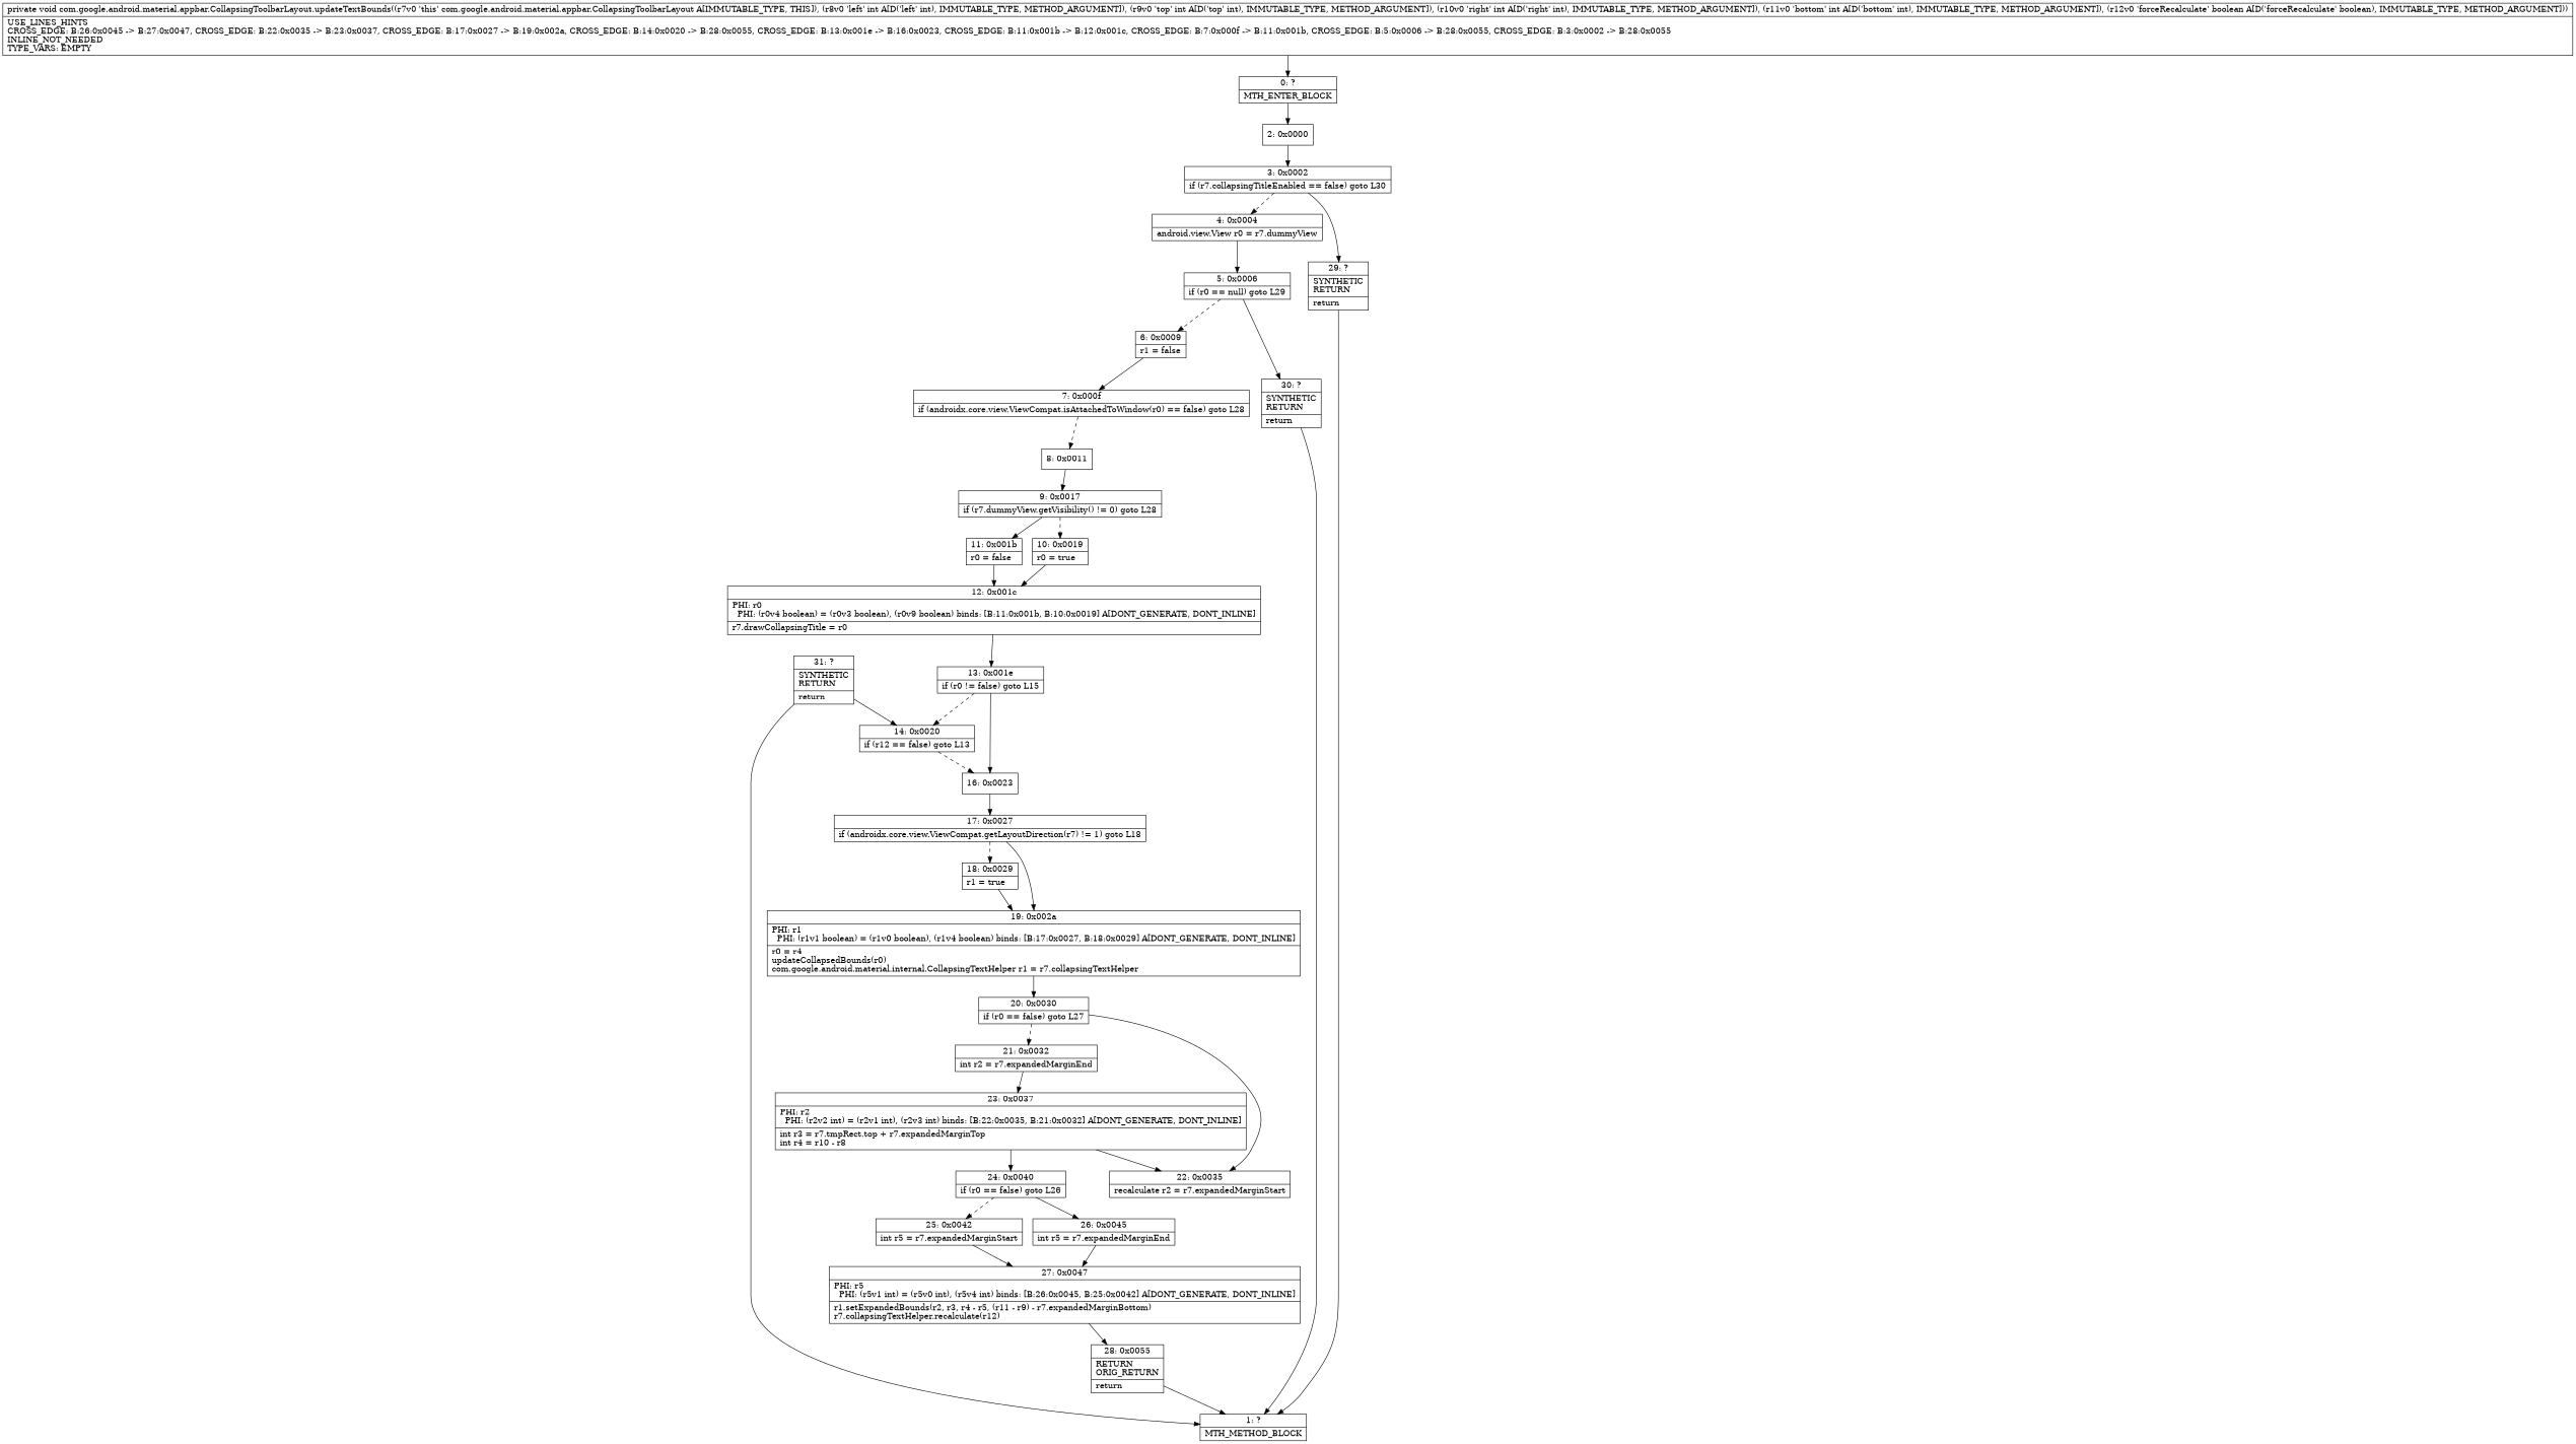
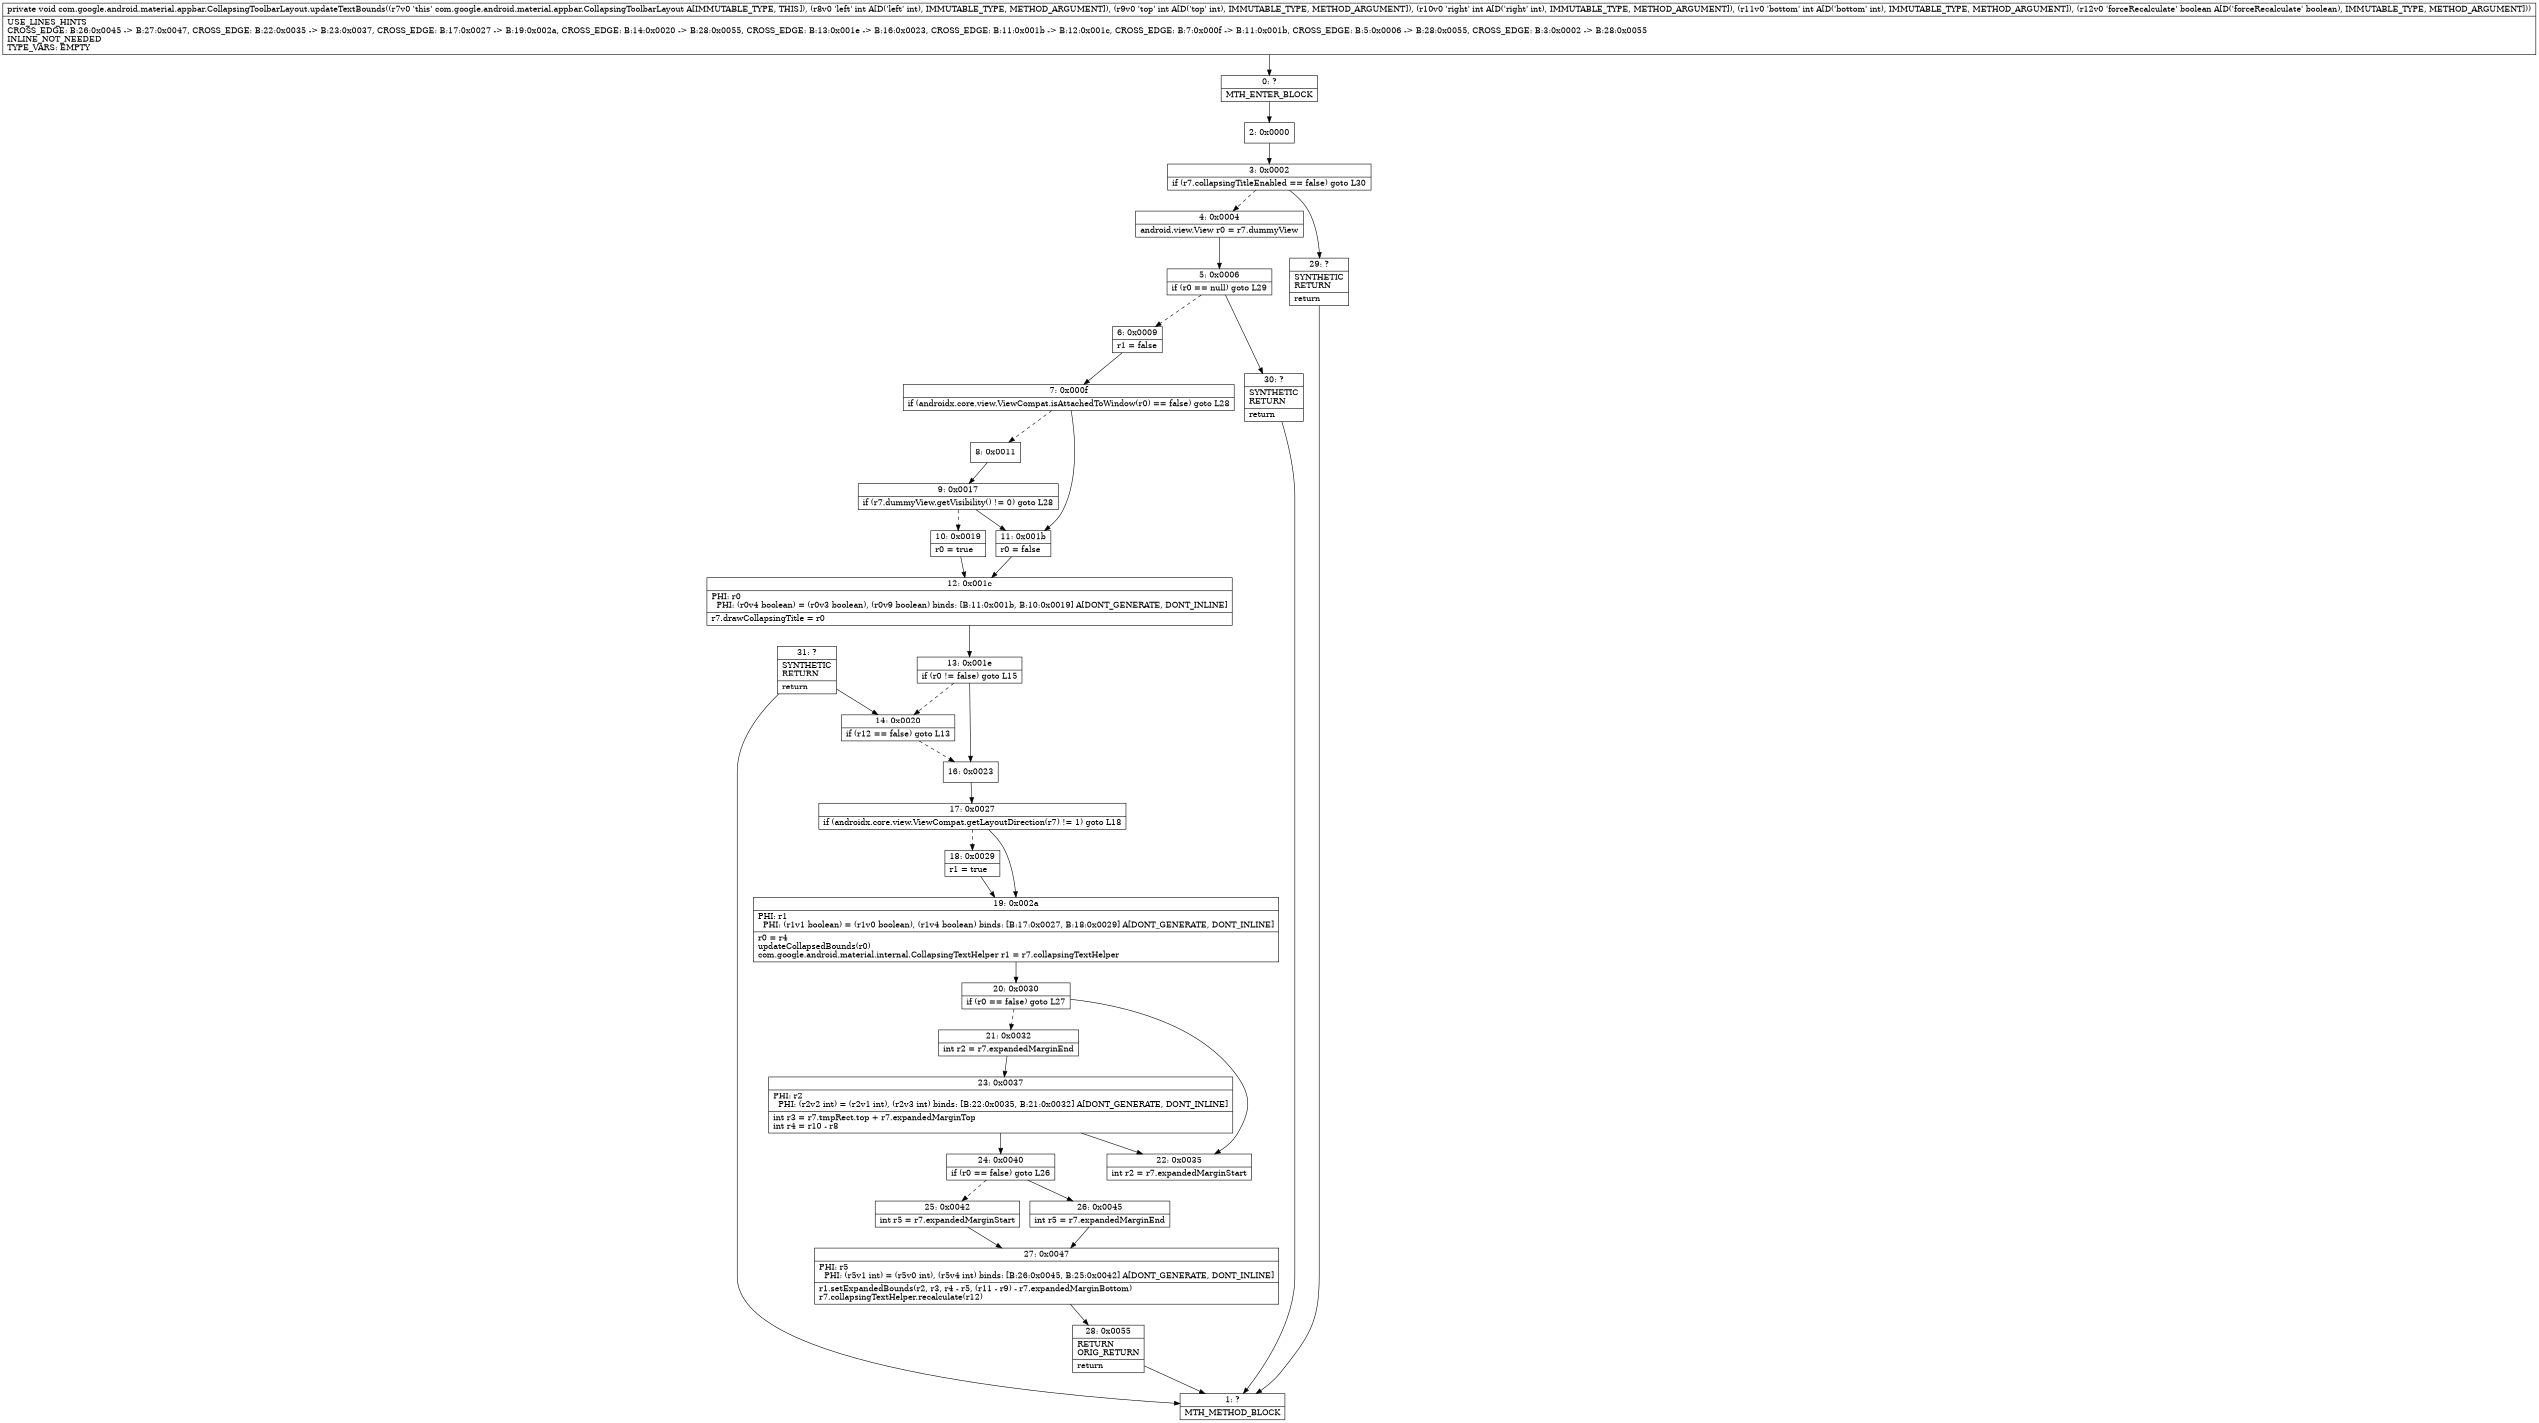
  digraph {
    node [shape=record]
    n1 [label="{0\:\ ?|MTH_ENTER_BLOCK\l}"]
    n2 [label="{2\:\ 0x0000}"]
    n3 [label="{3\:\ 0x0002|if (r7.collapsingTitleEnabled == false) goto L30\l}"]
    n4 [label="{4\:\ 0x0004|android.view.View r0 = r7.dummyView\l}"]
    n5 [label="{29\:\ ?|SYNTHETIC\lRETURN\l|return\l}"]
    n6 [label="{5\:\ 0x0006|if (r0 == null) goto L29\l}"]
    n7 [label="{1\:\ ?|MTH_METHOD_BLOCK\l}"]
    n8 [label="{6\:\ 0x0009|r1 = false\l}"]
    n9 [label="{30\:\ ?|SYNTHETIC\lRETURN\l|return\l}"]
    n10 [label="{7\:\ 0x000f|if (androidx.core.view.ViewCompat.isAttachedToWindow(r0) == false) goto L28\l}"]
    n11 [label="{8\:\ 0x0011}"]
    n12 [label="{11\:\ 0x001b|r0 = false\l}"]
    n13 [label="{9\:\ 0x0017|if (r7.dummyView.getVisibility() != 0) goto L28\l}"]
    n14 [label="{12\:\ 0x001c|PHI: r0 \l  PHI: (r0v4 boolean) = (r0v3 boolean), (r0v9 boolean) binds: [B:11:0x001b, B:10:0x0019] A[DONT_GENERATE, DONT_INLINE]\l|r7.drawCollapsingTitle = r0\l}"]
    n15 [label="{10\:\ 0x0019|r0 = true\l}"]
    n16 [label="{13\:\ 0x001e|if (r0 != false) goto L15\l}"]
    n17 [label="{14\:\ 0x0020|if (r12 == false) goto L13\l}"]
    n18 [label="{16\:\ 0x0023}"]
    n19 [label="{17\:\ 0x0027|if (androidx.core.view.ViewCompat.getLayoutDirection(r7) != 1) goto L18\l}"]
    n20 [label="{31\:\ ?|SYNTHETIC\lRETURN\l|return\l}"]
    n21 [label="{18\:\ 0x0029|r1 = true\l}"]
    n22 [label="{19\:\ 0x002a|PHI: r1 \l  PHI: (r1v1 boolean) = (r1v0 boolean), (r1v4 boolean) binds: [B:17:0x0027, B:18:0x0029] A[DONT_GENERATE, DONT_INLINE]\l|r0 = r4\lupdateCollapsedBounds(r0)\lcom.google.android.material.internal.CollapsingTextHelper r1 = r7.collapsingTextHelper\l}"]
    n23 [label="{20\:\ 0x0030|if (r0 == false) goto L27\l}"]
    n24 [label="{21\:\ 0x0032|int r2 = r7.expandedMarginEnd\l}"]
-   n25 [label="{22\:\ 0x0035|recalculate r2 = r7.expandedMarginStart\l}"]
+   n25 [label="{22\:\ 0x0035|int r2 = r7.expandedMarginStart\l}"]
    n26 [label="{23\:\ 0x0037|PHI: r2 \l  PHI: (r2v2 int) = (r2v1 int), (r2v3 int) binds: [B:22:0x0035, B:21:0x0032] A[DONT_GENERATE, DONT_INLINE]\l|int r3 = r7.tmpRect.top + r7.expandedMarginTop\lint r4 = r10 \- r8\l}"]
    n27 [label="{24\:\ 0x0040|if (r0 == false) goto L26\l}"]
    n28 [label="{25\:\ 0x0042|int r5 = r7.expandedMarginStart\l}"]
    n29 [label="{26\:\ 0x0045|int r5 = r7.expandedMarginEnd\l}"]
    n30 [label="{27\:\ 0x0047|PHI: r5 \l  PHI: (r5v1 int) = (r5v0 int), (r5v4 int) binds: [B:26:0x0045, B:25:0x0042] A[DONT_GENERATE, DONT_INLINE]\l|r1.setExpandedBounds(r2, r3, r4 \- r5, (r11 \- r9) \- r7.expandedMarginBottom)\lr7.collapsingTextHelper.recalculate(r12)\l}"]
    n31 [label="{28\:\ 0x0055|RETURN\lORIG_RETURN\l|return\l}"]
    n32 [label="{private void com.google.android.material.appbar.CollapsingToolbarLayout.updateTextBounds((r7v0 'this' com.google.android.material.appbar.CollapsingToolbarLayout A[IMMUTABLE_TYPE, THIS]), (r8v0 'left' int A[D('left' int), IMMUTABLE_TYPE, METHOD_ARGUMENT]), (r9v0 'top' int A[D('top' int), IMMUTABLE_TYPE, METHOD_ARGUMENT]), (r10v0 'right' int A[D('right' int), IMMUTABLE_TYPE, METHOD_ARGUMENT]), (r11v0 'bottom' int A[D('bottom' int), IMMUTABLE_TYPE, METHOD_ARGUMENT]), (r12v0 'forceRecalculate' boolean A[D('forceRecalculate' boolean), IMMUTABLE_TYPE, METHOD_ARGUMENT]))  | USE_LINES_HINTS\lCROSS_EDGE: B:26:0x0045 \-\> B:27:0x0047, CROSS_EDGE: B:22:0x0035 \-\> B:23:0x0037, CROSS_EDGE: B:17:0x0027 \-\> B:19:0x002a, CROSS_EDGE: B:14:0x0020 \-\> B:28:0x0055, CROSS_EDGE: B:13:0x001e \-\> B:16:0x0023, CROSS_EDGE: B:11:0x001b \-\> B:12:0x001c, CROSS_EDGE: B:7:0x000f \-\> B:11:0x001b, CROSS_EDGE: B:5:0x0006 \-\> B:28:0x0055, CROSS_EDGE: B:3:0x0002 \-\> B:28:0x0055\lINLINE_NOT_NEEDED\lTYPE_VARS: EMPTY\l}"]
    n1 -> n2
    n2 -> n3
    n3 -> n4 [style=dashed]
    n3 -> n5
    n4 -> n6
    n5 -> n7
    n6 -> n8 [style=dashed]
    n6 -> n9
    n8 -> n10
    n9 -> n7
    n10 -> n11 [style=dashed]
+   n10 -> n12
    n11 -> n13
    n12 -> n14
    n13 -> n12
    n13 -> n15 [style=dashed]
    n14 -> n16
    n15 -> n14
    n16 -> n17 [style=dashed]
    n16 -> n18
    n17 -> n18 [style=dashed]
    n18 -> n19
    n19 -> n21 [style=dashed]
    n19 -> n22
    n20 -> n7
    n20 -> n17
    n21 -> n22
    n22 -> n23
    n23 -> n24 [style=dashed]
    n23 -> n25
    n24 -> n26
    n26 -> n25
    n26 -> n27
    n27 -> n28 [style=dashed]
    n27 -> n29
    n28 -> n30
    n29 -> n30
    n30 -> n31
    n31 -> n7
    n32 -> n1
  }
